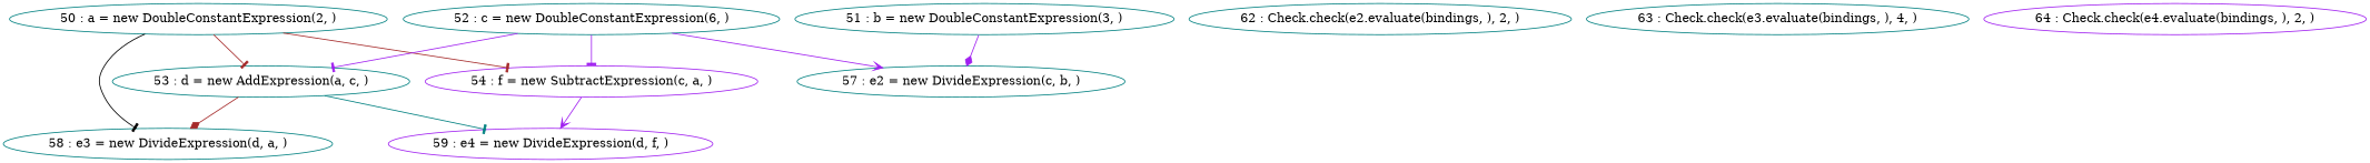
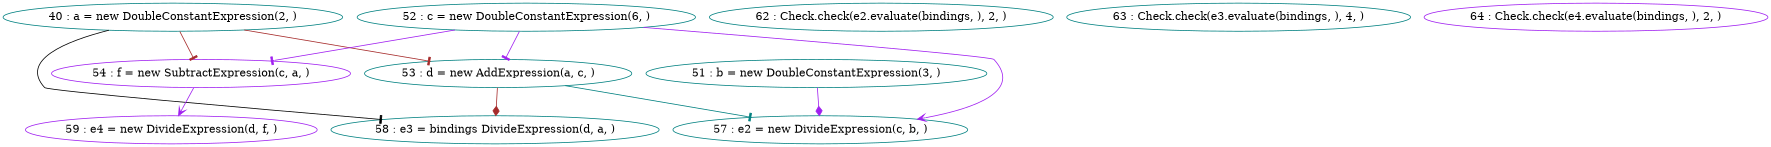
  digraph {
    node [color=teal]
    edge [arrowhead=tee color=purple]
-   "50 : a = new DoubleConstantExpression(2, )"
+   "50 : a = new DoubleConstantExpression(2, )" [label="40 : a = new DoubleConstantExpression(2, )"]
    "53 : d = new AddExpression(a, c, )"
    "54 : f = new SubtractExpression(c, a, )" [color=purple]
-   "58 : e3 = new DivideExpression(d, a, )"
+   "58 : e3 = new DivideExpression(d, a, )" [label="58 : e3 = bindings DivideExpression(d, a, )"]
    "59 : e4 = new DivideExpression(d, f, )" [color=purple]
    "51 : b = new DoubleConstantExpression(3, )"
    "57 : e2 = new DivideExpression(c, b, )"
    "52 : c = new DoubleConstantExpression(6, )"
    "62 : Check.check(e2.evaluate(bindings, ), 2, )"
    "63 : Check.check(e3.evaluate(bindings, ), 4, )"
    "64 : Check.check(e4.evaluate(bindings, ), 2, )" [color=purple]
    "50 : a = new DoubleConstantExpression(2, )" -> "53 : d = new AddExpression(a, c, )" [color=brown]
    "50 : a = new DoubleConstantExpression(2, )" -> "54 : f = new SubtractExpression(c, a, )" [color=brown]
    "50 : a = new DoubleConstantExpression(2, )" -> "58 : e3 = new DivideExpression(d, a, )" [color=black]
    "53 : d = new AddExpression(a, c, )" -> "58 : e3 = new DivideExpression(d, a, )" [arrowhead=diamond color=brown]
-   "53 : d = new AddExpression(a, c, )" -> "59 : e4 = new DivideExpression(d, f, )" [color=teal]
+   "53 : d = new AddExpression(a, c, )" -> "57 : e2 = new DivideExpression(c, b, )" [color=teal]
    "54 : f = new SubtractExpression(c, a, )" -> "59 : e4 = new DivideExpression(d, f, )" [arrowhead=vee]
    "51 : b = new DoubleConstantExpression(3, )" -> "57 : e2 = new DivideExpression(c, b, )" [arrowhead=diamond]
    "52 : c = new DoubleConstantExpression(6, )" -> "53 : d = new AddExpression(a, c, )"
    "52 : c = new DoubleConstantExpression(6, )" -> "54 : f = new SubtractExpression(c, a, )"
    "52 : c = new DoubleConstantExpression(6, )" -> "57 : e2 = new DivideExpression(c, b, )" [arrowhead=vee]
  }
